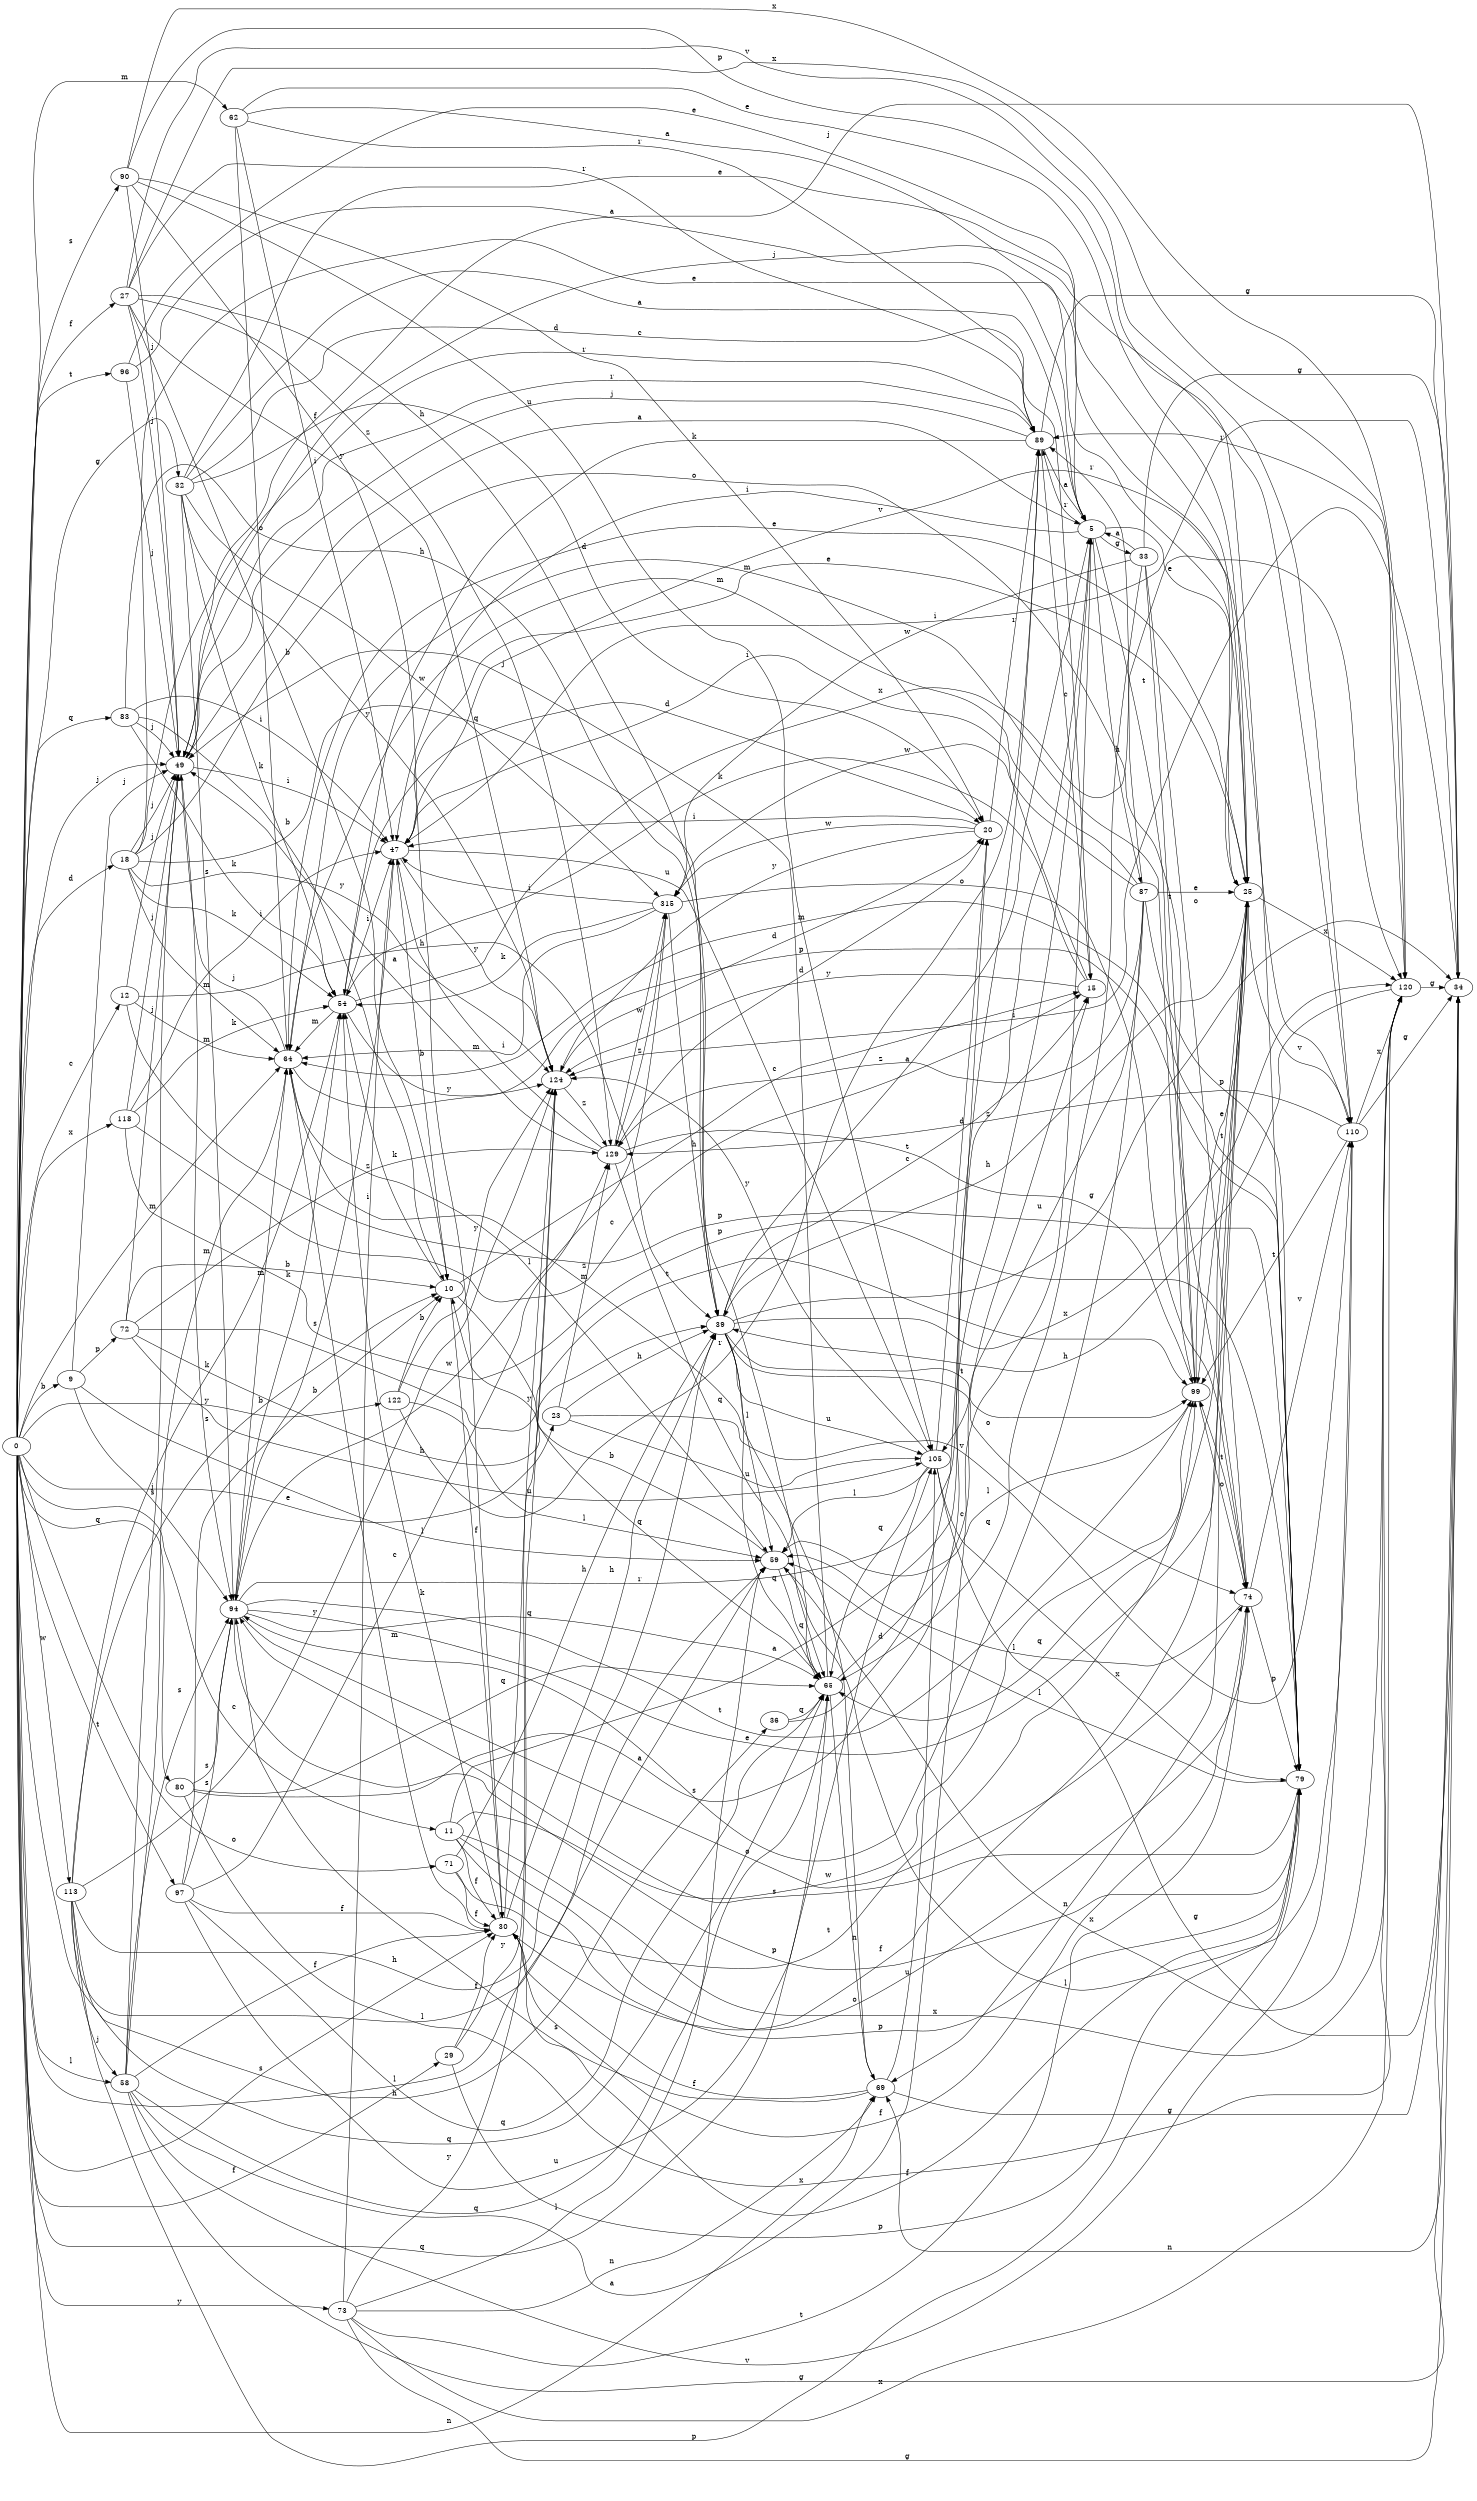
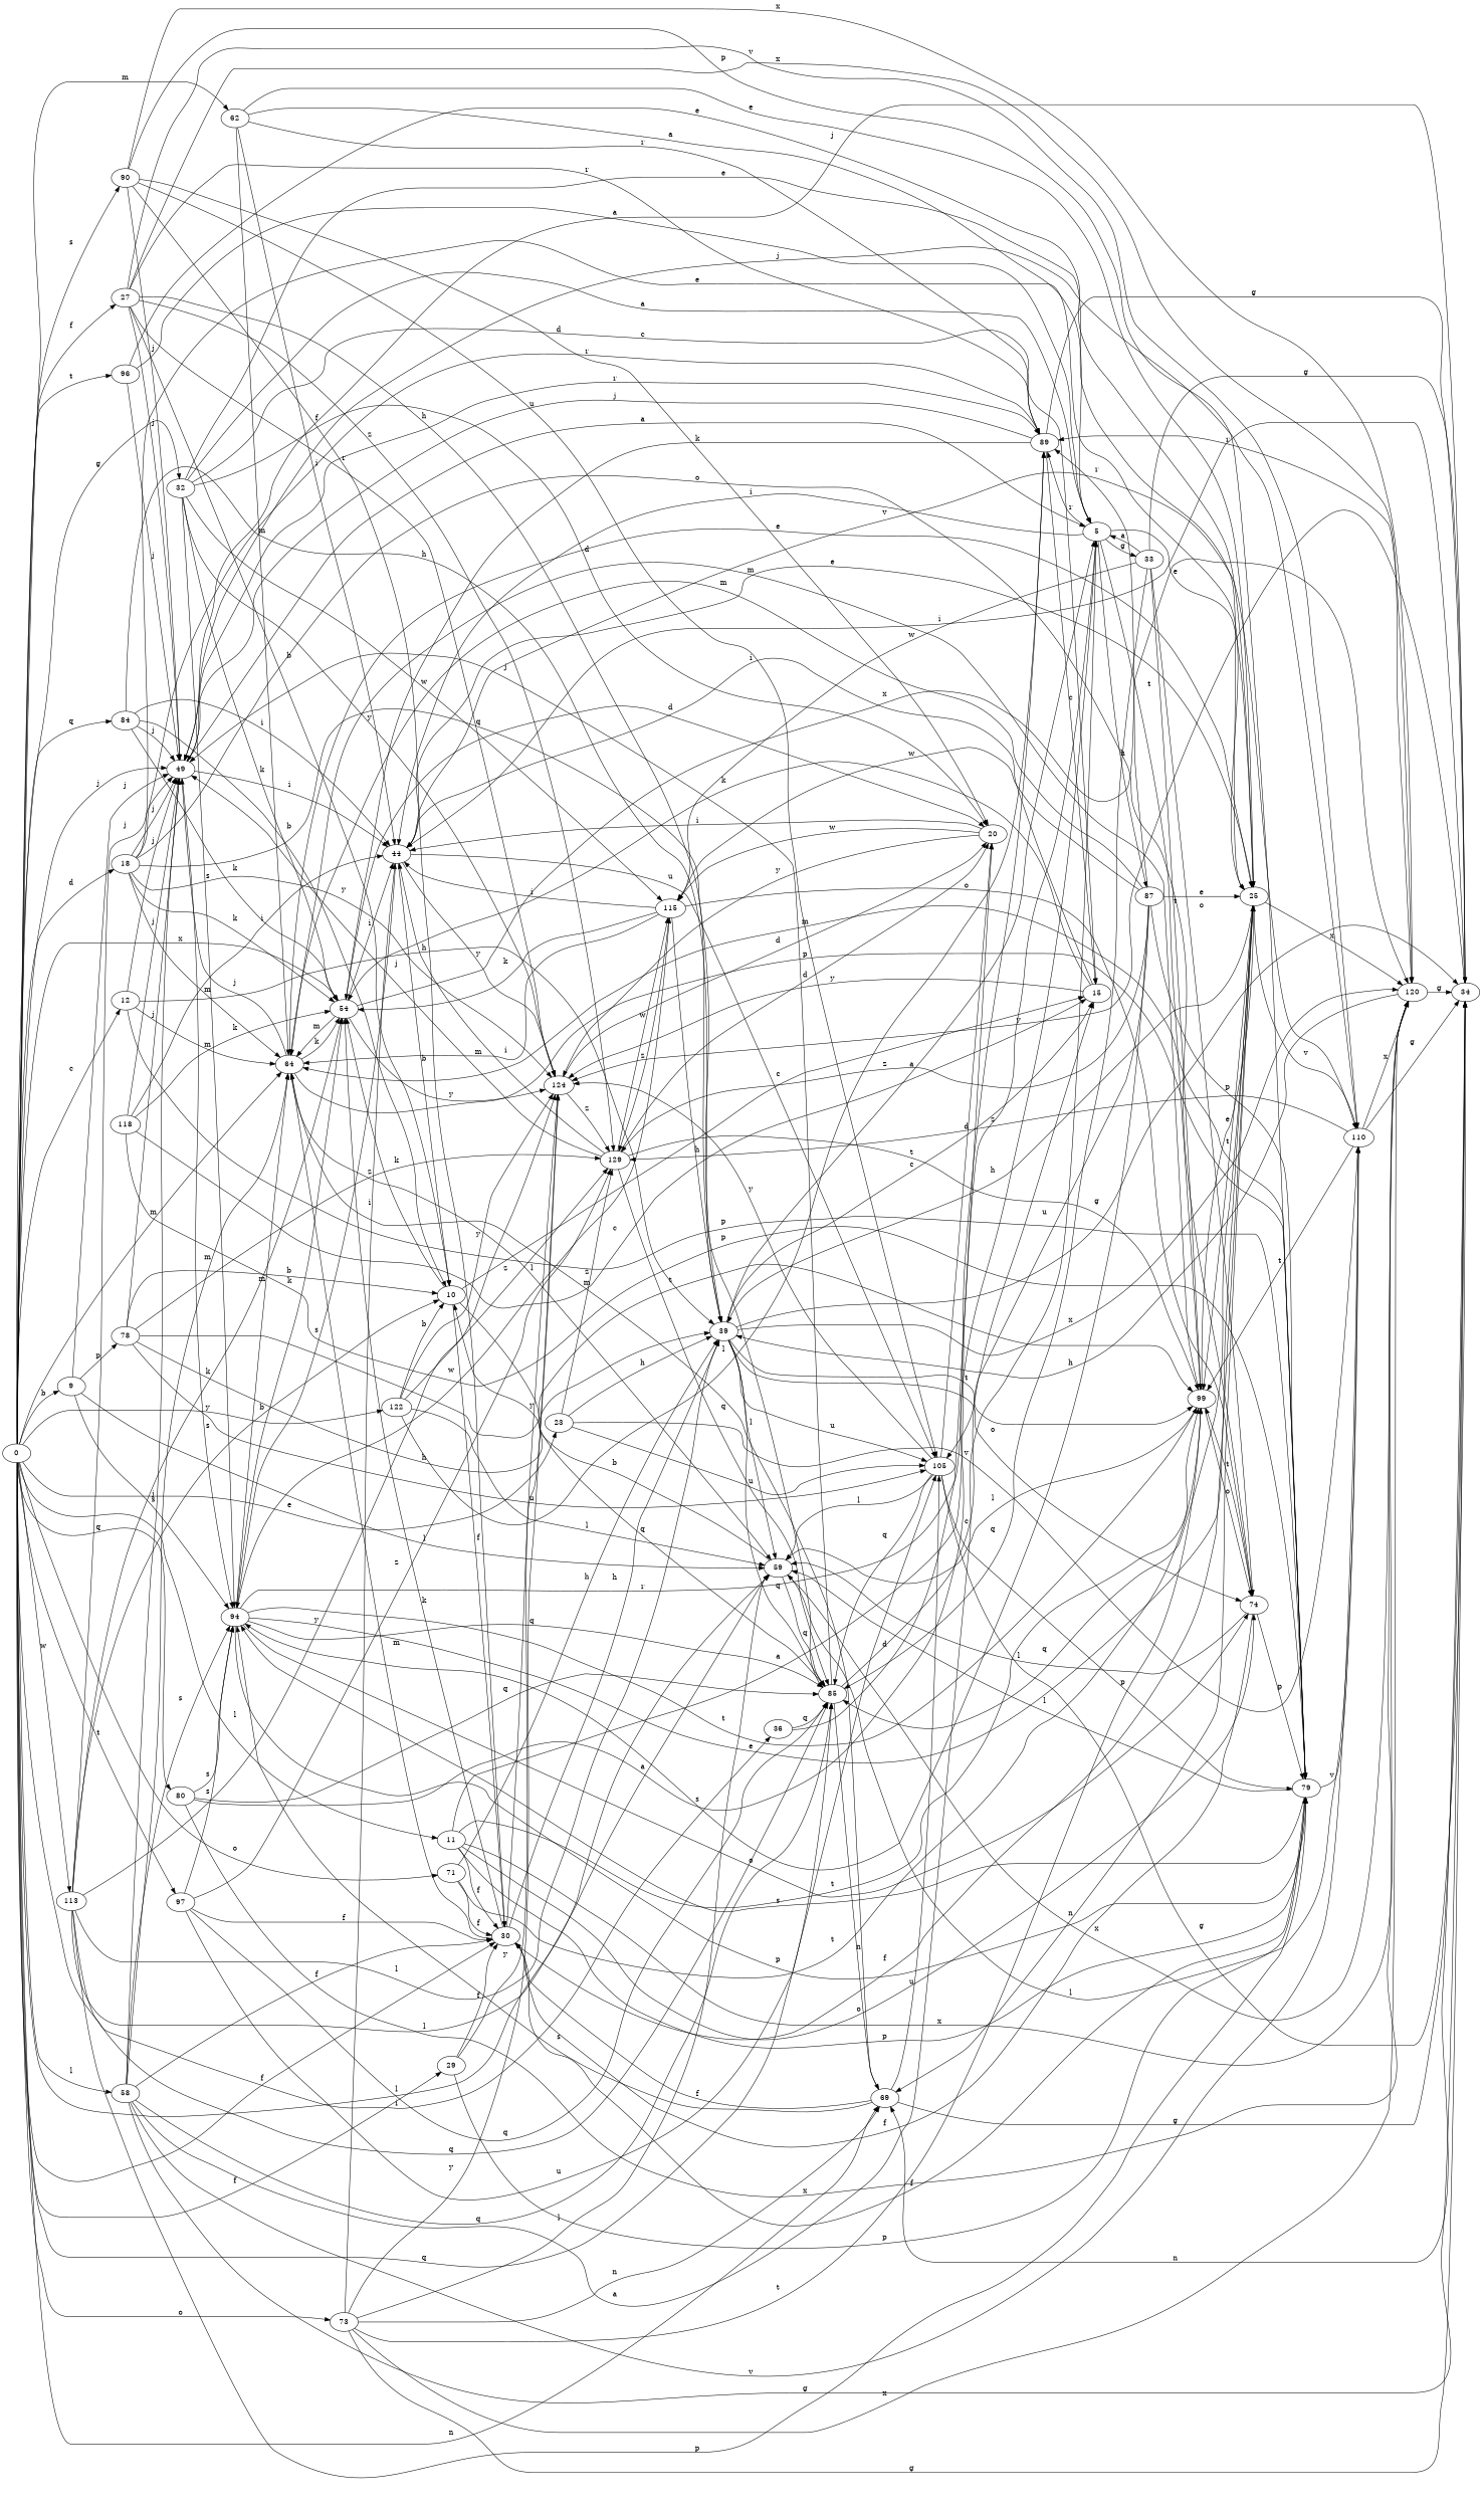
  strict digraph {
    rankdir=LR
    0
    9
    11
    12
    18
    23
    27
    29
    30
    32
    36
    49
    58
    59
    62
    64
    69
    71
    73
    80
-   84 [label=83]
-   85 [label=65]
+   84
+   85
    90
    96
    97
    113
    118
    122
-   78 [label=72]
+   78
    94
    5
    99
    74
    79
    120
    39
    25
    89
    54
    124
    105
    110
    129
    10
    15
    20
-   115 [label=315]
-   44 [label=47]
+   115
+   44
    34
    33
    n51 [label=87]
    0 -> 9 [label=b]
-   0 -> 11 [label=c]
+   0 -> 11 [label=l]
    0 -> 12 [label=c]
    0 -> 18 [label=d]
    0 -> 23 [label=e]
    0 -> 27 [label=f]
    0 -> 29 [label=f]
-   0 -> 30 [label=s]
+   0 -> 30 [label=f]
    0 -> 32 [label=g]
-   0 -> 36 [label=h]
+   0 -> 36 [label=i]
    0 -> 49 [label=j]
    0 -> 58 [label=l]
    0 -> 59 [label=l]
    0 -> 62 [label=m]
    0 -> 64 [label=m]
    0 -> 69 [label=n]
    0 -> 71 [label=o]
-   0 -> 73 [label=y]
+   0 -> 73 [label=o]
    0 -> 80 [label=q]
    0 -> 84 [label=q]
    0 -> 85 [label=q]
    0 -> 90 [label=s]
    0 -> 96 [label=t]
    0 -> 97 [label=t]
    0 -> 113 [label=w]
-   0 -> 118 [label=x]
+   0 -> 54 [label=x]
    0 -> 122 [label=y]
    9 -> 49 [label=j]
    9 -> 59 [label=l]
    9 -> 78 [label=p]
    9 -> 94 [label=s]
    11 -> 30 [label=f]
    11 -> 5 [label=a]
-   11 -> 99 [label=w]
+   11 -> 99 [label=t]
    11 -> 74 [label=o]
    11 -> 79 [label=p]
    11 -> 120 [label=x]
    12 -> 49 [label=j]
    12 -> 64 [label=m]
    12 -> 79 [label=p]
    12 -> 39 [label=h]
    18 -> 49 [label=j]
    18 -> 64 [label=m]
    18 -> 85 [label=q]
    18 -> 74 [label=o]
    18 -> 25 [label=e]
    18 -> 89 [label=r]
    18 -> 54 [label=k]
    18 -> 124 [label=y]
    23 -> 39 [label=h]
    23 -> 105 [label=u]
    23 -> 110 [label=v]
    23 -> 129 [label=z]
    27 -> 49 [label=j]
    27 -> 120 [label=x]
    27 -> 39 [label=h]
    27 -> 89 [label=r]
-   27 -> 124 [label=y]
+   27 -> 124 [label=r]
    27 -> 110 [label=v]
    27 -> 129 [label=z]
    27 -> 10 [label=b]
    29 -> 30 [label=f]
    29 -> 79 [label=p]
    29 -> 124 [label=y]
    30 -> 64 [label=m]
    30 -> 39 [label=h]
    30 -> 54 [label=k]
    30 -> 124 [label=y]
    32 -> 94 [label=s]
    32 -> 5 [label=a]
    32 -> 25 [label=e]
    32 -> 54 [label=k]
    32 -> 124 [label=y]
    32 -> 15 [label=c]
    32 -> 20 [label=d]
    32 -> 115 [label=w]
    36 -> 85 [label=q]
    36 -> 20 [label=d]
    49 -> 94 [label=s]
    49 -> 5 [label=a]
    49 -> 89 [label=r]
    49 -> 44 [label=i]
    58 -> 30 [label=f]
    58 -> 49 [label=j]
    58 -> 64 [label=m]
    58 -> 85 [label=q]
    58 -> 94 [label=s]
    58 -> 5 [label=a]
    58 -> 110 [label=v]
    58 -> 34 [label=g]
    59 -> 85 [label=q]
    59 -> 120 [label=x]
    59 -> 10 [label=b]
-   62 -> 64 [label=o]
+   62 -> 64 [label=m]
    62 -> 5 [label=a]
    62 -> 25 [label=e]
    62 -> 89 [label=r]
    62 -> 44 [label=i]
    64 -> 49 [label=j]
    64 -> 59 [label=l]
    64 -> 79 [label=p]
    64 -> 25 [label=e]
+   64 -> 54 [label=k]
    69 -> 30 [label=f]
    69 -> 64 [label=m]
    69 -> 94 [label=s]
    69 -> 105 [label=u]
    69 -> 34 [label=g]
    71 -> 30 [label=f]
    71 -> 99 [label=t]
    71 -> 39 [label=h]
    73 -> 59 [label=l]
    73 -> 69 [label=n]
-   73 -> 74 [label=t]
+   73 -> 99 [label=t]
    73 -> 120 [label=x]
    73 -> 124 [label=y]
    73 -> 44 [label=i]
    73 -> 34 [label=g]
    80 -> 85 [label=q]
    80 -> 94 [label=s]
    80 -> 5 [label=a]
    80 -> 120 [label=x]
    84 -> 49 [label=j]
    84 -> 39 [label=h]
    84 -> 54 [label=k]
    84 -> 10 [label=b]
    84 -> 44 [label=i]
    85 -> 49 [label=j]
    85 -> 69 [label=n]
    85 -> 15 [label=c]
    90 -> 30 [label=f]
    90 -> 49 [label=j]
    90 -> 79 [label=p]
    90 -> 120 [label=x]
    90 -> 105 [label=u]
    90 -> 20 [label=d]
    96 -> 49 [label=j]
    96 -> 5 [label=a]
    96 -> 25 [label=e]
    97 -> 30 [label=f]
    97 -> 85 [label=q]
    97 -> 94 [label=s]
    97 -> 105 [label=u]
-   97 -> 129 [label=c]
-   97 -> 10 [label=b]
-   113 -> 58 [label=j]
+   97 -> 129 [label=z]
+   113 -> 49 [label=j]
    113 -> 59 [label=l]
    113 -> 85 [label=q]
    113 -> 79 [label=p]
-   113 -> 39 [label=h]
+   113 -> 39 [label=l]
    113 -> 54 [label=k]
    113 -> 124 [label=y]
    113 -> 10 [label=b]
    118 -> 49 [label=j]
    118 -> 79 [label=p]
    118 -> 54 [label=k]
    118 -> 15 [label=c]
    118 -> 44 [label=i]
    122 -> 59 [label=l]
-   122 -> 89 [label=r]
+   122 -> 89 [label=l]
    122 -> 124 [label=y]
+   122 -> 129 [label=z]
    122 -> 10 [label=b]
    78 -> 49 [label=j]
    78 -> 99 [label=t]
    78 -> 39 [label=h]
    78 -> 105 [label=u]
    78 -> 129 [label=z]
    78 -> 10 [label=b]
    94 -> 64 [label=m]
    94 -> 85 [label=q]
    94 -> 99 [label=t]
    94 -> 74 [label=o]
    94 -> 79 [label=p]
    94 -> 25 [label=e]
    94 -> 89 [label=r]
    94 -> 54 [label=k]
    94 -> 115 [label=w]
    5 -> 99 [label=t]
    5 -> 25 [label=e]
    5 -> 89 [label=r]
    5 -> 44 [label=i]
    5 -> 33 [label=g]
    5 -> n51 [label=h]
    99 -> 59 [label=l]
    99 -> 64 [label=m]
    99 -> 74 [label=o]
    99 -> 25 [label=e]
    74 -> 30 [label=f]
    74 -> 59 [label=l]
    74 -> 99 [label=t]
    74 -> 79 [label=p]
-   74 -> 110 [label=v]
+   79 -> 110 [label=v]
    79 -> 30 [label=f]
    79 -> 59 [label=l]
    79 -> 64 [label=m]
    79 -> 94 [label=s]
    120 -> 39 [label=h]
    120 -> 89 [label=r]
    120 -> 34 [label=g]
    39 -> 59 [label=l]
    39 -> 85 [label=q]
    39 -> 5 [label=a]
    39 -> 99 [label=t]
    39 -> 74 [label=o]
    39 -> 120 [label=x]
    39 -> 105 [label=u]
    39 -> 15 [label=c]
    39 -> 34 [label=g]
    25 -> 30 [label=f]
    25 -> 69 [label=n]
    25 -> 85 [label=q]
    25 -> 99 [label=t]
    25 -> 120 [label=x]
    25 -> 39 [label=h]
    25 -> 110 [label=v]
    89 -> 49 [label=j]
-   89 -> 5 [label=a]
    89 -> 54 [label=k]
    89 -> 15 [label=c]
    89 -> 34 [label=g]
    54 -> 64 [label=m]
    54 -> 120 [label=x]
    54 -> 124 [label=y]
    54 -> 20 [label=d]
    54 -> 44 [label=i]
    124 -> 129 [label=z]
    124 -> 20 [label=d]
    105 -> 59 [label=l]
    105 -> 85 [label=q]
-   105 -> 79 [label=x]
+   105 -> 79 [label=p]
    105 -> 124 [label=y]
    105 -> 20 [label=d]
    105 -> 34 [label=g]
    110 -> 49 [label=j]
    110 -> 59 [label=l]
    110 -> 99 [label=t]
    110 -> 120 [label=x]
    110 -> 129 [label=z]
    110 -> 34 [label=g]
-   129 -> 49 [label=a]
+   129 -> 49 [label=j]
    129 -> 85 [label=q]
    129 -> 99 [label=t]
    129 -> 20 [label=d]
    129 -> 115 [label=w]
    129 -> 44 [label=i]
    10 -> 30 [label=f]
    10 -> 85 [label=q]
    10 -> 54 [label=k]
    10 -> 15 [label=c]
    15 -> 54 [label=k]
    15 -> 124 [label=y]
    15 -> 44 [label=i]
-   20 -> 89 [label=r]
    20 -> 124 [label=y]
    20 -> 115 [label=w]
    20 -> 44 [label=i]
    115 -> 64 [label=m]
    115 -> 74 [label=o]
    115 -> 39 [label=h]
    115 -> 54 [label=k]
    115 -> 129 [label=z]
    115 -> 44 [label=i]
    44 -> 94 [label=s]
    44 -> 25 [label=e]
    44 -> 124 [label=y]
    44 -> 105 [label=u]
    44 -> 110 [label=v]
    44 -> 10 [label=b]
    34 -> 49 [label=j]
    34 -> 69 [label=n]
-   34 -> 124 [label=i]
+   34 -> 124 [label=y]
    34 -> 44 [label=i]
    33 -> 85 [label=q]
    33 -> 5 [label=a]
    33 -> 99 [label=t]
    33 -> 74 [label=o]
    33 -> 115 [label=w]
    33 -> 34 [label=g]
    n51 -> 64 [label=m]
    n51 -> 94 [label=s]
    n51 -> 79 [label=p]
    n51 -> 25 [label=e]
    n51 -> 89 [label=r]
    n51 -> 105 [label=u]
    n51 -> 129 [label=z]
    n51 -> 115 [label=w]
  }
